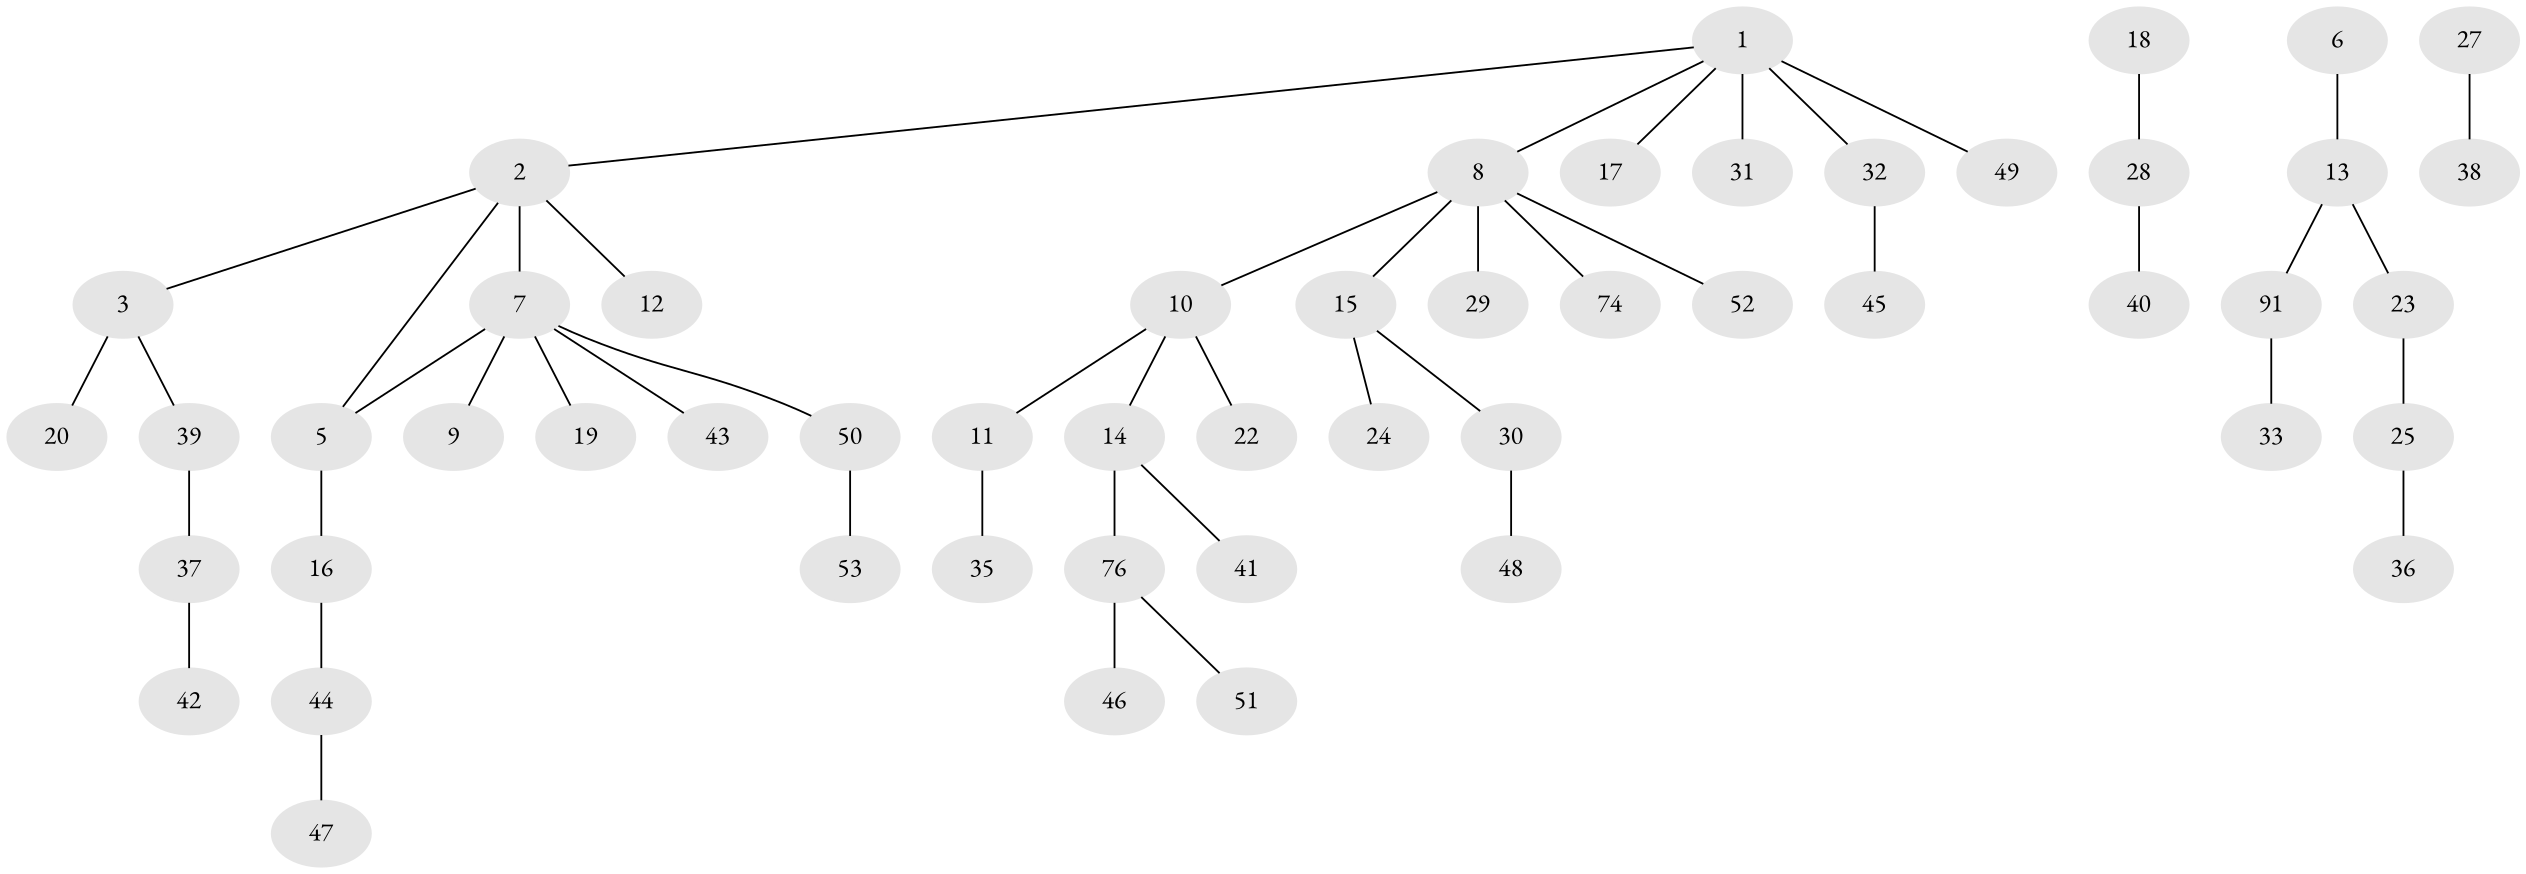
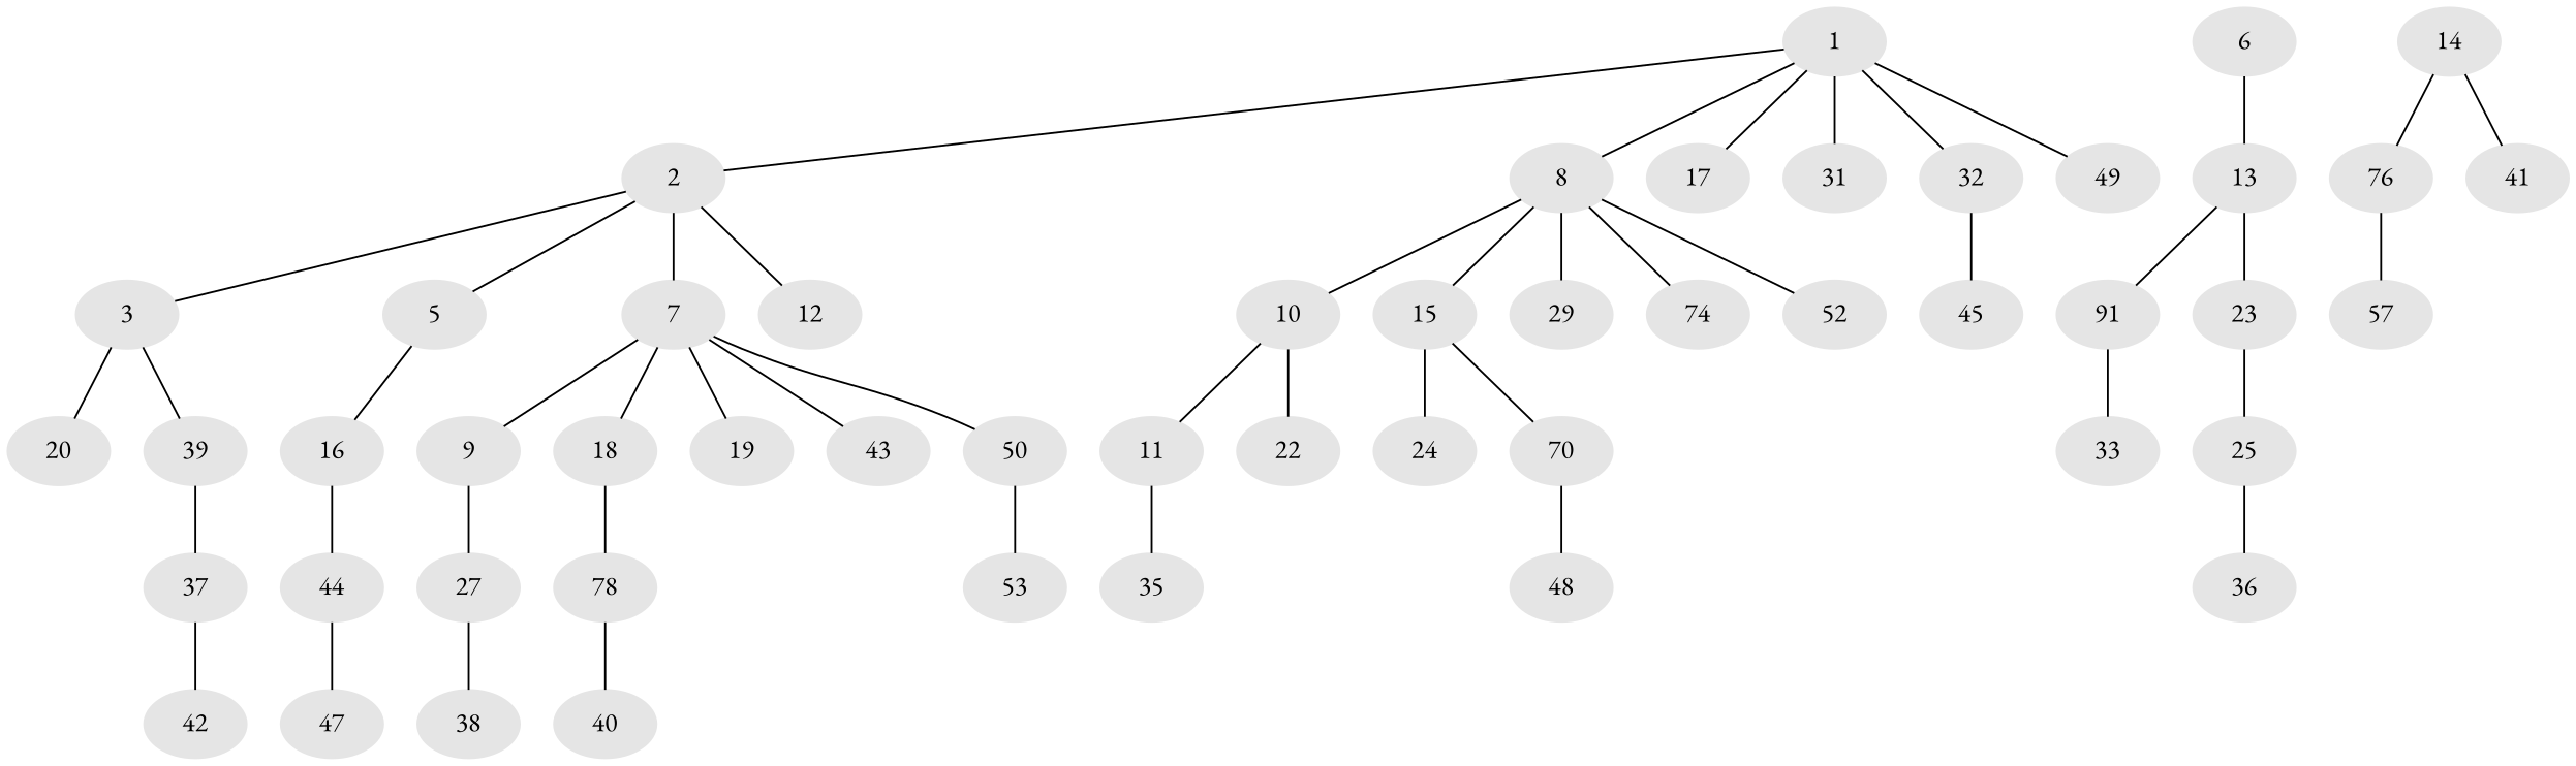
  graph {
    fontname="EB Garamond"
    node [color=gray90 fontname="EB Garamond" style=filled]
    edge [fontname="EB Garamond" weight=1.0]
    1
    2
    8
    17
    31
    32
    49
    3
    5
    7
    12
    10
    15
    29
    n15 [label=74]
    52
    45
    20
    39
    16
    9
    18
    19
    43
    50
    37
    42
    6
    13
    44
    n31 [label=91]
    23
    27
-   28
+   28 [label=78]
    53
    11
    14
    22
    24
-   30
+   30 [label=70]
    38
    35
    n43 [label=76]
    41
    33
    25
-   46
-   51
+   51 [label=57]
    48
    47
    40
    36
    1 -- 2
    1 -- 8
    1 -- 17
    1 -- 31
    1 -- 32
    1 -- 49 [weight=2.0]
    2 -- 3
    2 -- 5
    2 -- 7
    2 -- 12
    8 -- 10
    8 -- 15
    8 -- 29
    8 -- n15
    8 -- 52 [weight=2.0]
    32 -- 45
    3 -- 20 [weight=2.0]
    3 -- 39
    5 -- 16
    7 -- 9
-   7 -- 5
+   7 -- 18
    7 -- 19
    7 -- 43
    7 -- 50
    10 -- 11
-   10 -- 14
    10 -- 22
    15 -- 24
    15 -- 30
    39 -- 37
    16 -- 44
+   9 -- 27
    18 -- 28
    50 -- 53
    37 -- 42
    6 -- 13 [weight=3.0]
    13 -- n31
    13 -- 23
    44 -- 47
    n31 -- 33
    23 -- 25
    27 -- 38
    28 -- 40
    11 -- 35
    14 -- n43
    14 -- 41
    30 -- 48
-   n43 -- 46 [weight=2.0]
    n43 -- 51
    25 -- 36
  }
